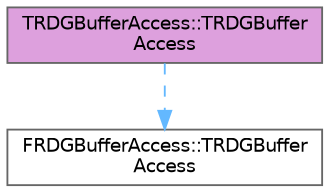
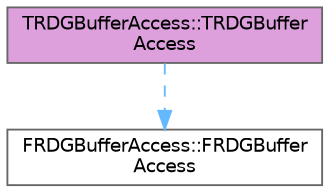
  digraph {
    rankdir=TB
    node [fontname=Helvetica fontsize=10 shape=box style=filled]
    n1 [color=gray40 fillcolor=plum fontcolor=black height=0.2 label="TRDGBufferAccess::TRDGBuffer\lAccess" width=0.4]
-   n2 [color=grey40 fillcolor=white height=0.2 label="FRDGBufferAccess::TRDGBuffer\lAccess" width=0.4]
+   n2 [color=grey40 fillcolor=white height=0.2 label="FRDGBufferAccess::FRDGBuffer\lAccess" width=0.4]
    n1 -> n2 [color=steelblue1 fontname=Helvetica fontsize=10 labelfontname=Helvetica labelfontsize=10 style=dashed]
  }
